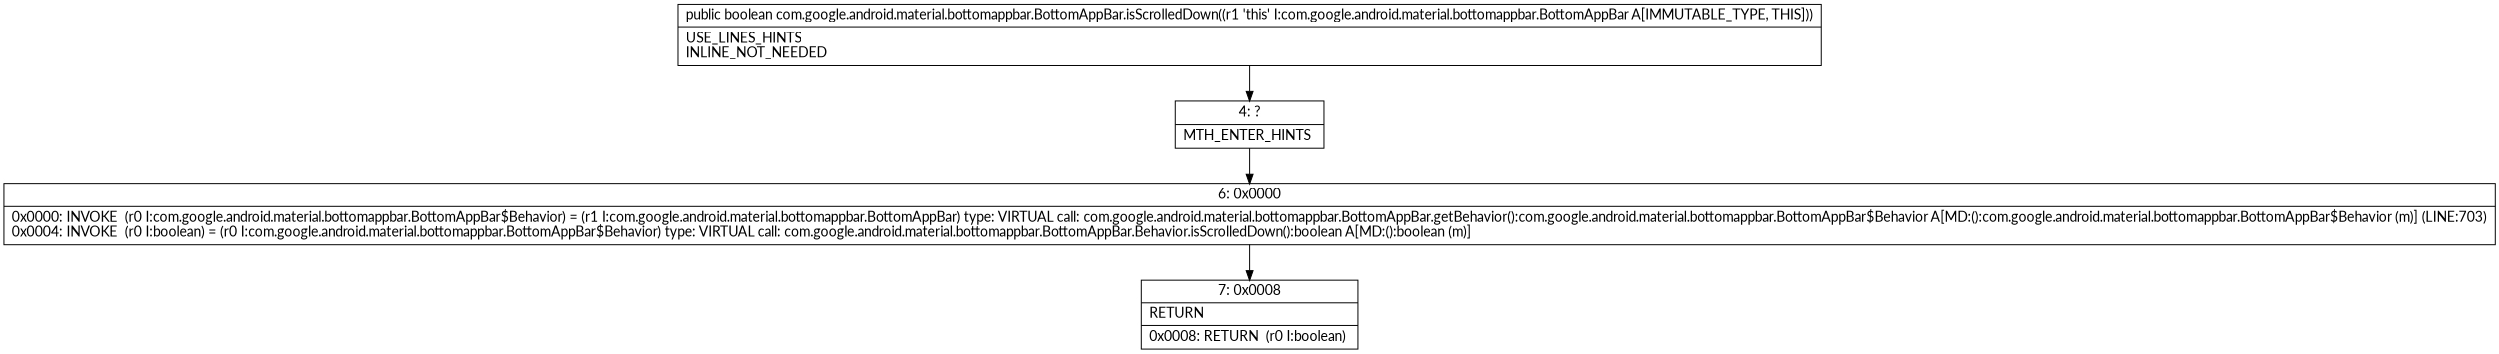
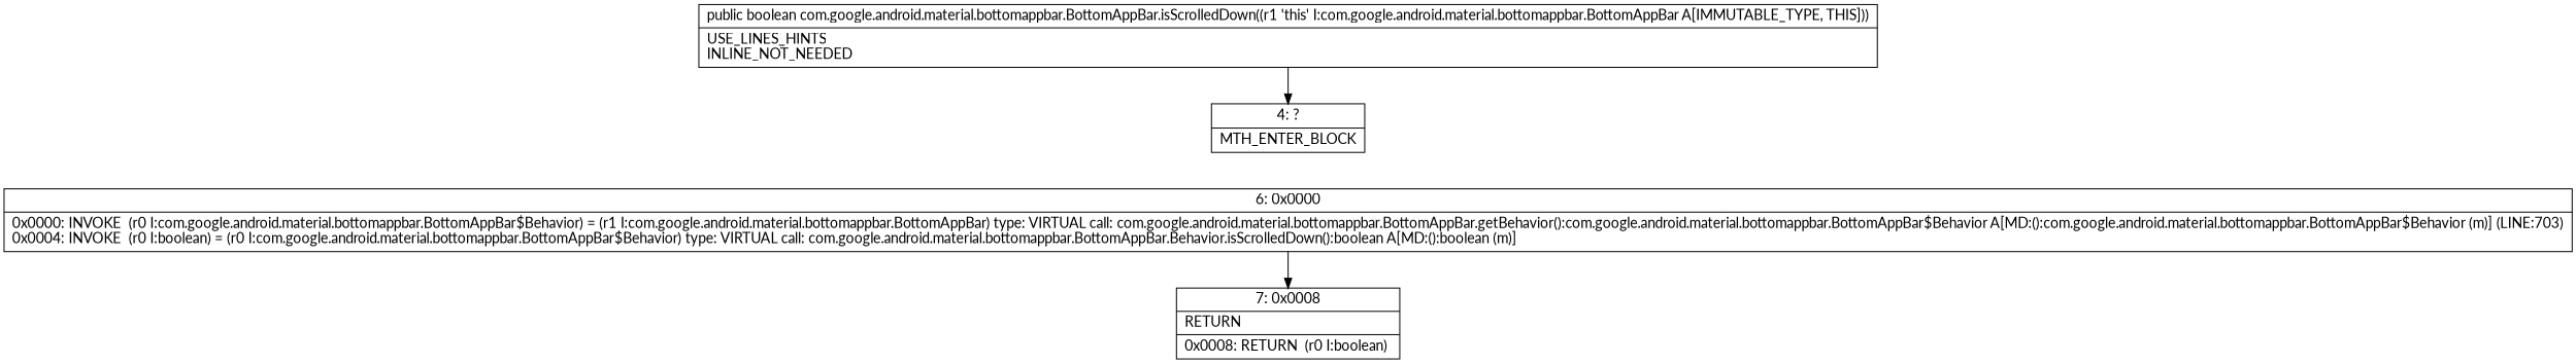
  digraph {
    fontname=Lato
    node [fontname=Lato shape=record]
    edge [fontname=Lato]
-   n1 [label="{4\:\ ?|MTH_ENTER_HINTS\l}"]
+   n1 [label="{4\:\ ?|MTH_ENTER_BLOCK\l}"]
    n2 [label="{6\:\ 0x0000|0x0000: INVOKE  (r0 I:com.google.android.material.bottomappbar.BottomAppBar$Behavior) = (r1 I:com.google.android.material.bottomappbar.BottomAppBar) type: VIRTUAL call: com.google.android.material.bottomappbar.BottomAppBar.getBehavior():com.google.android.material.bottomappbar.BottomAppBar$Behavior A[MD:():com.google.android.material.bottomappbar.BottomAppBar$Behavior (m)] (LINE:703)\l0x0004: INVOKE  (r0 I:boolean) = (r0 I:com.google.android.material.bottomappbar.BottomAppBar$Behavior) type: VIRTUAL call: com.google.android.material.bottomappbar.BottomAppBar.Behavior.isScrolledDown():boolean A[MD:():boolean (m)]\l}"]
    n3 [label="{7\:\ 0x0008|RETURN\l|0x0008: RETURN  (r0 I:boolean) \l}"]
    n4 [label="{public boolean com.google.android.material.bottomappbar.BottomAppBar.isScrolledDown((r1 'this' I:com.google.android.material.bottomappbar.BottomAppBar A[IMMUTABLE_TYPE, THIS]))  | USE_LINES_HINTS\lINLINE_NOT_NEEDED\l}"]
-   n1 -> n2
    n2 -> n3
    n4 -> n1
  }
